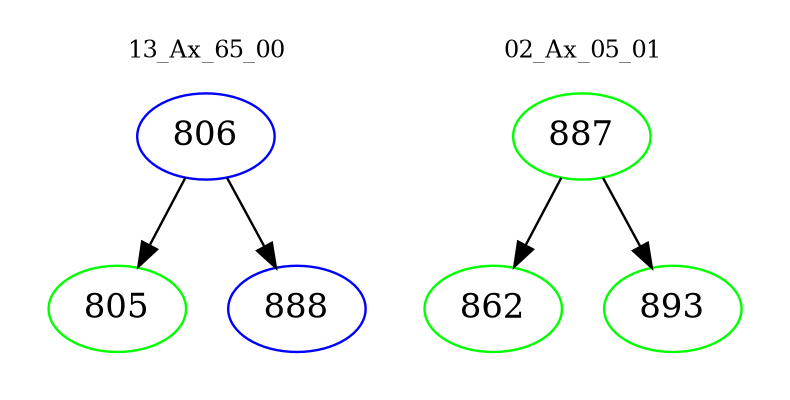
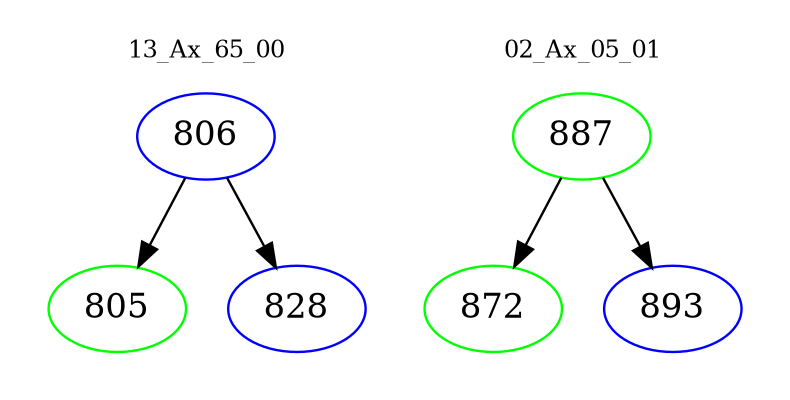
  digraph {
    node [color=blue]
    edge [color=black]
    n1 [label=806]
    n2 [color=green label=805]
-   n3 [label=888]
+   n3 [label=828]
    n4 [color=green label=887]
-   n5 [color=green label=862]
-   n6 [color=green label=893]
+   n5 [color=green label=872]
+   n6 [label=893]
    subgraph cluster_1 {
      color=white
      fontsize=10
      label="13_Ax_65_00"
      n1
      n2
      n3
    }
    subgraph cluster_2 {
      color=white
      fontsize=10
      label="02_Ax_05_01"
      n4
      n5
      n6
    }
    n1 -> n2
    n1 -> n3
    n4 -> n5
    n4 -> n6
  }
